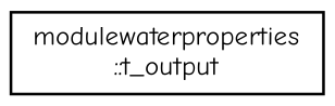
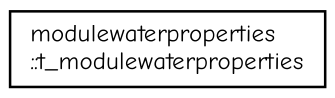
  digraph {
    rankdir=LR
    fontname="Comic Neue"
-   n1 [color=black fillcolor=white fontname="Comic Neue" fontsize=10 height=0.2 label="modulewaterproperties\l::t_output" shape=record style=filled width=0.4]
+   n1 [color=black fillcolor=white fontname="Comic Neue" fontsize=10 height=0.2 label="modulewaterproperties\l::t_modulewaterproperties" shape=record style=filled width=0.4]
  }
